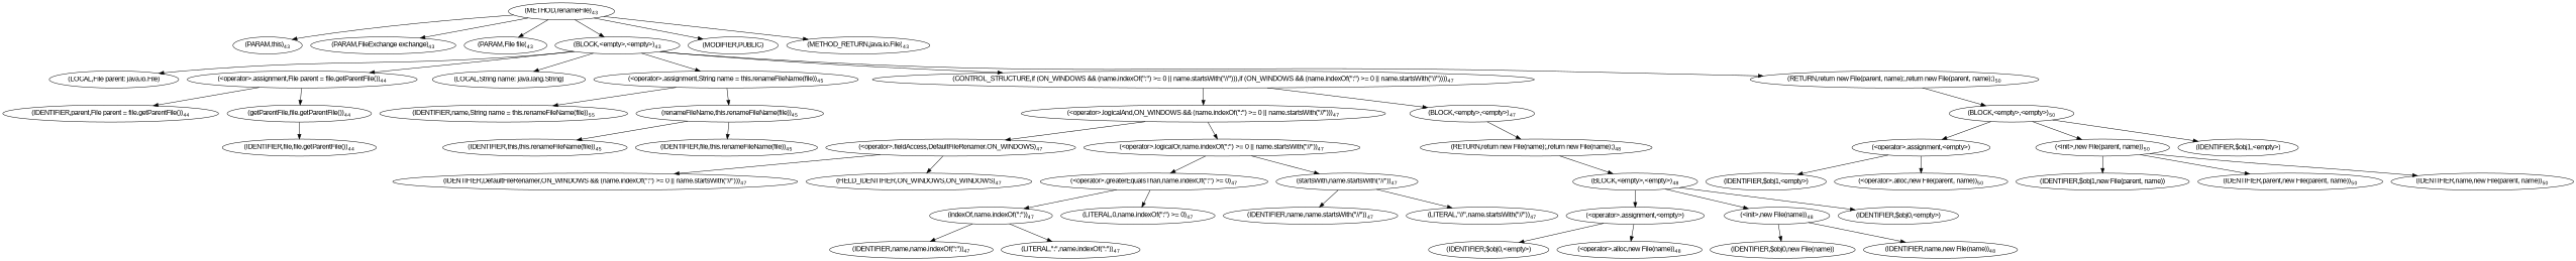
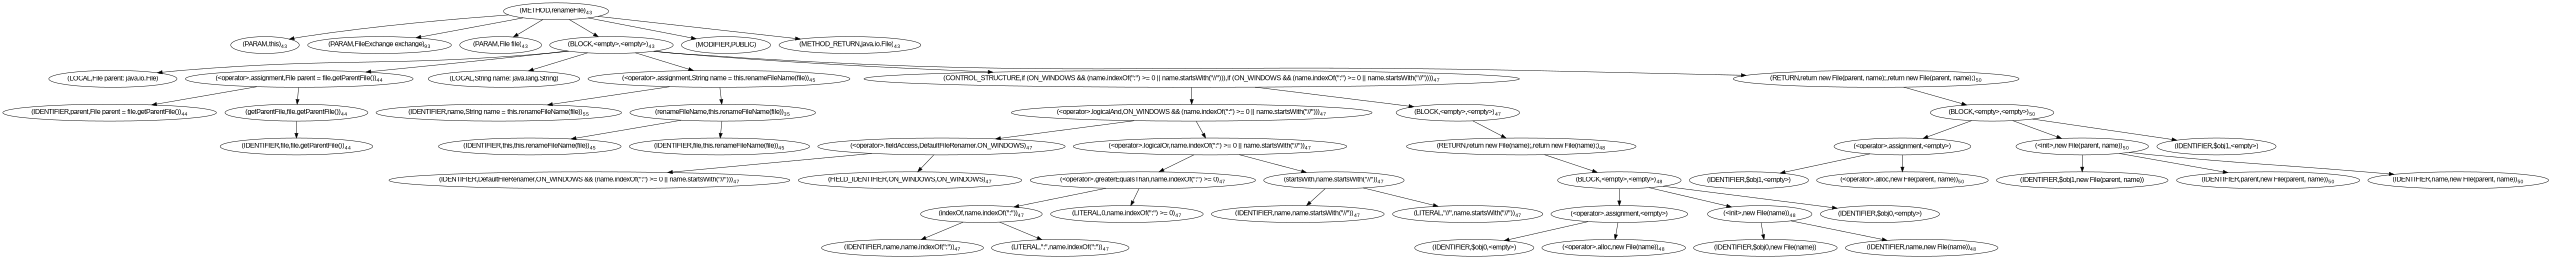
  digraph {
    fontname="Liberation Sans"
    node [fontname="Liberation Sans"]
    edge [fontname="Liberation Sans"]
    n1 [label=<(METHOD,renameFile)<SUB>43</SUB>>]
    n2 [label=<(PARAM,this)<SUB>43</SUB>>]
-   n3 [label=<(PARAM,FileExchange exchange)<SUB>43</SUB>>]
+   n3 [label=<(PARAM,FileExchange exchange)<SUB>93</SUB>>]
    n4 [label=<(PARAM,File file)<SUB>43</SUB>>]
    n5 [label=<(BLOCK,&lt;empty&gt;,&lt;empty&gt;)<SUB>43</SUB>>]
    n6 [label=<(MODIFIER,PUBLIC)>]
    n7 [label=<(METHOD_RETURN,java.io.File)<SUB>43</SUB>>]
    n8 [label=<(LOCAL,File parent: java.io.File)>]
    n9 [label=<(&lt;operator&gt;.assignment,File parent = file.getParentFile())<SUB>44</SUB>>]
    n10 [label=<(LOCAL,String name: java.lang.String)>]
    n11 [label=<(&lt;operator&gt;.assignment,String name = this.renameFileName(file))<SUB>45</SUB>>]
    n12 [label=<(CONTROL_STRUCTURE,if (ON_WINDOWS &amp;&amp; (name.indexOf(&quot;:&quot;) &gt;= 0 || name.startsWith(&quot;//&quot;))),if (ON_WINDOWS &amp;&amp; (name.indexOf(&quot;:&quot;) &gt;= 0 || name.startsWith(&quot;//&quot;))))<SUB>47</SUB>>]
    n13 [label=<(RETURN,return new File(parent, name);,return new File(parent, name);)<SUB>50</SUB>>]
    n14 [label=<(IDENTIFIER,parent,File parent = file.getParentFile())<SUB>44</SUB>>]
    n15 [label=<(getParentFile,file.getParentFile())<SUB>44</SUB>>]
    n16 [label=<(IDENTIFIER,name,String name = this.renameFileName(file))<SUB>55</SUB>>]
-   n17 [label=<(renameFileName,this.renameFileName(file))<SUB>45</SUB>>]
+   n17 [label=<(renameFileName,this.renameFileName(file))<SUB>35</SUB>>]
    n18 [label=<(&lt;operator&gt;.logicalAnd,ON_WINDOWS &amp;&amp; (name.indexOf(&quot;:&quot;) &gt;= 0 || name.startsWith(&quot;//&quot;)))<SUB>47</SUB>>]
    n19 [label=<(BLOCK,&lt;empty&gt;,&lt;empty&gt;)<SUB>47</SUB>>]
    n20 [label=<(BLOCK,&lt;empty&gt;,&lt;empty&gt;)<SUB>50</SUB>>]
    n21 [label=<(IDENTIFIER,file,file.getParentFile())<SUB>44</SUB>>]
    n22 [label=<(IDENTIFIER,this,this.renameFileName(file))<SUB>45</SUB>>]
    n23 [label=<(IDENTIFIER,file,this.renameFileName(file))<SUB>45</SUB>>]
    n24 [label=<(&lt;operator&gt;.fieldAccess,DefaultFileRenamer.ON_WINDOWS)<SUB>47</SUB>>]
    n25 [label=<(&lt;operator&gt;.logicalOr,name.indexOf(&quot;:&quot;) &gt;= 0 || name.startsWith(&quot;//&quot;))<SUB>47</SUB>>]
    n26 [label=<(RETURN,return new File(name);,return new File(name);)<SUB>48</SUB>>]
    n27 [label=<(IDENTIFIER,DefaultFileRenamer,ON_WINDOWS &amp;&amp; (name.indexOf(&quot;:&quot;) &gt;= 0 || name.startsWith(&quot;//&quot;)))<SUB>47</SUB>>]
    n28 [label=<(FIELD_IDENTIFIER,ON_WINDOWS,ON_WINDOWS)<SUB>47</SUB>>]
    n29 [label=<(&lt;operator&gt;.greaterEqualsThan,name.indexOf(&quot;:&quot;) &gt;= 0)<SUB>47</SUB>>]
    n30 [label=<(startsWith,name.startsWith(&quot;//&quot;))<SUB>47</SUB>>]
    n31 [label=<(indexOf,name.indexOf(&quot;:&quot;))<SUB>47</SUB>>]
    n32 [label=<(LITERAL,0,name.indexOf(&quot;:&quot;) &gt;= 0)<SUB>47</SUB>>]
    n33 [label=<(IDENTIFIER,name,name.startsWith(&quot;//&quot;))<SUB>47</SUB>>]
    n34 [label=<(LITERAL,&quot;//&quot;,name.startsWith(&quot;//&quot;))<SUB>47</SUB>>]
    n35 [label=<(IDENTIFIER,name,name.indexOf(&quot;:&quot;))<SUB>47</SUB>>]
    n36 [label=<(LITERAL,&quot;:&quot;,name.indexOf(&quot;:&quot;))<SUB>47</SUB>>]
    n37 [label=<(BLOCK,&lt;empty&gt;,&lt;empty&gt;)<SUB>48</SUB>>]
    n38 [label=<(&lt;operator&gt;.assignment,&lt;empty&gt;)>]
    n39 [label=<(&lt;init&gt;,new File(name))<SUB>48</SUB>>]
    n40 [label=<(IDENTIFIER,$obj0,&lt;empty&gt;)>]
    n41 [label=<(IDENTIFIER,$obj0,&lt;empty&gt;)>]
    n42 [label=<(&lt;operator&gt;.alloc,new File(name))<SUB>48</SUB>>]
    n43 [label=<(IDENTIFIER,$obj0,new File(name))>]
    n44 [label=<(IDENTIFIER,name,new File(name))<SUB>48</SUB>>]
    n45 [label=<(&lt;operator&gt;.assignment,&lt;empty&gt;)>]
    n46 [label=<(&lt;init&gt;,new File(parent, name))<SUB>50</SUB>>]
    n47 [label=<(IDENTIFIER,$obj1,&lt;empty&gt;)>]
    n48 [label=<(IDENTIFIER,$obj1,&lt;empty&gt;)>]
    n49 [label=<(&lt;operator&gt;.alloc,new File(parent, name))<SUB>50</SUB>>]
    n50 [label=<(IDENTIFIER,$obj1,new File(parent, name))>]
    n51 [label=<(IDENTIFIER,parent,new File(parent, name))<SUB>50</SUB>>]
    n52 [label=<(IDENTIFIER,name,new File(parent, name))<SUB>50</SUB>>]
    n1 -> n2
    n1 -> n3
    n1 -> n4
    n1 -> n5
    n1 -> n6
    n1 -> n7
    n5 -> n8
    n5 -> n9
    n5 -> n10
    n5 -> n11
    n5 -> n12
    n5 -> n13
    n9 -> n14
    n9 -> n15
    n11 -> n16
    n11 -> n17
    n12 -> n18
    n12 -> n19
    n13 -> n20
    n15 -> n21
    n17 -> n22
    n17 -> n23
    n18 -> n24
    n18 -> n25
    n19 -> n26
    n20 -> n45
    n20 -> n46
    n20 -> n47
    n24 -> n27
    n24 -> n28
    n25 -> n29
    n25 -> n30
    n26 -> n37
    n29 -> n31
    n29 -> n32
    n30 -> n33
    n30 -> n34
    n31 -> n35
    n31 -> n36
    n37 -> n38
    n37 -> n39
    n37 -> n40
    n38 -> n41
    n38 -> n42
    n39 -> n43
    n39 -> n44
    n45 -> n48
    n45 -> n49
    n46 -> n50
    n46 -> n51
    n46 -> n52
  }
